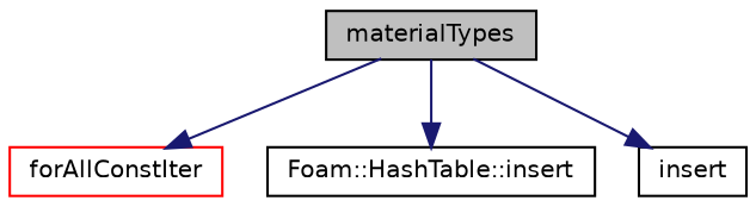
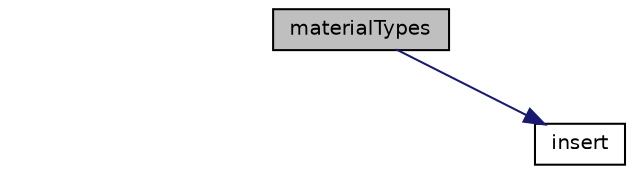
  digraph {
    rankdir=TB
    node [color=black fontname=Helvetica fontsize=10 shape=record]
    edge [color=midnightblue fontname=Helvetica fontsize=10 labelfontname=Helvetica labelfontsize=10 style=solid]
    n1 [fillcolor=grey75 fontcolor=black height=0.2 label=materialTypes style=filled width=0.4]
-   n2 [color=red height=0.2 label=forAllConstIter width=0.4]
-   n3 [height=0.2 label="Foam::HashTable::insert" width=0.4]
    n4 [height=0.2 label=insert width=0.4]
-   n1 -> n2
-   n1 -> n3
    n1 -> n4
  }
